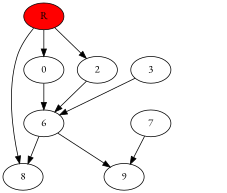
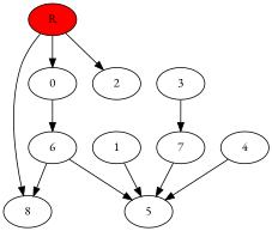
  digraph {
    fontname="EB Garamond"
    node [fontname="EB Garamond"]
    edge [fontname="EB Garamond"]
-   9
+   1
+   9 [label=5]
    2
    6
    8
    3
+   4
    7
    n9 [label=0]
    R [fillcolor="#ff0000" style=filled]
-   2 -> 6
+   1 -> 9
    6 -> 9
    6 -> 8
-   3 -> 6
+   3 -> 7
+   4 -> 9
    7 -> 9
    n9 -> 6
    R -> 2
    R -> 8
    R -> n9
  }
